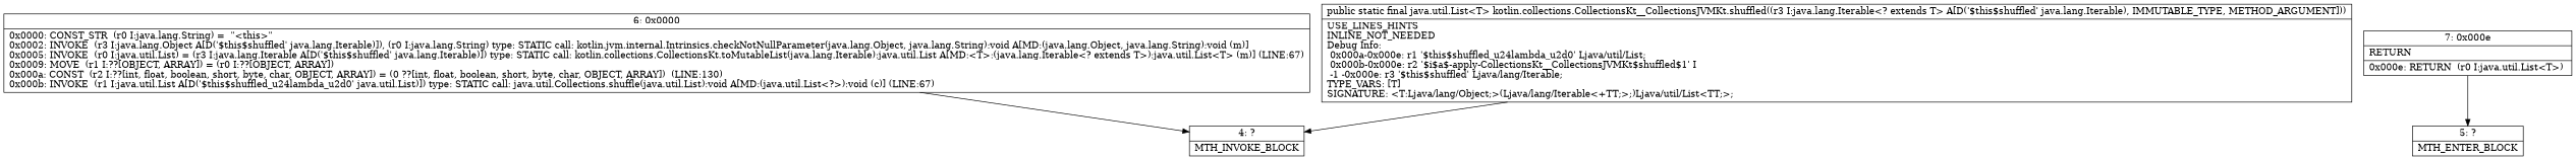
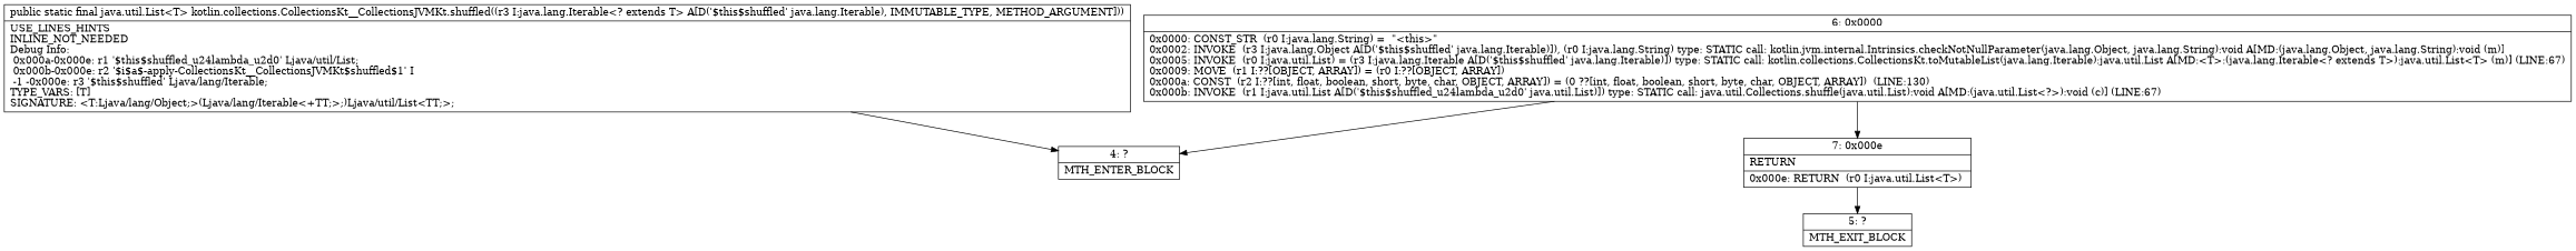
  digraph {
    node [shape=record]
-   n1 [label="{4\:\ ?|MTH_INVOKE_BLOCK\l}"]
+   n1 [label="{4\:\ ?|MTH_ENTER_BLOCK\l}"]
    n2 [label="{6\:\ 0x0000|0x0000: CONST_STR  (r0 I:java.lang.String) =  \"\<this\>\" \l0x0002: INVOKE  (r3 I:java.lang.Object A[D('$this$shuffled' java.lang.Iterable)]), (r0 I:java.lang.String) type: STATIC call: kotlin.jvm.internal.Intrinsics.checkNotNullParameter(java.lang.Object, java.lang.String):void A[MD:(java.lang.Object, java.lang.String):void (m)]\l0x0005: INVOKE  (r0 I:java.util.List) = (r3 I:java.lang.Iterable A[D('$this$shuffled' java.lang.Iterable)]) type: STATIC call: kotlin.collections.CollectionsKt.toMutableList(java.lang.Iterable):java.util.List A[MD:\<T\>:(java.lang.Iterable\<? extends T\>):java.util.List\<T\> (m)] (LINE:67)\l0x0009: MOVE  (r1 I:??[OBJECT, ARRAY]) = (r0 I:??[OBJECT, ARRAY]) \l0x000a: CONST  (r2 I:??[int, float, boolean, short, byte, char, OBJECT, ARRAY]) = (0 ??[int, float, boolean, short, byte, char, OBJECT, ARRAY])  (LINE:130)\l0x000b: INVOKE  (r1 I:java.util.List A[D('$this$shuffled_u24lambda_u2d0' java.util.List)]) type: STATIC call: java.util.Collections.shuffle(java.util.List):void A[MD:(java.util.List\<?\>):void (c)] (LINE:67)\l}"]
    n3 [label="{7\:\ 0x000e|RETURN\l|0x000e: RETURN  (r0 I:java.util.List\<T\>) \l}"]
-   n4 [label="{5\:\ ?|MTH_ENTER_BLOCK\l}"]
+   n4 [label="{5\:\ ?|MTH_EXIT_BLOCK\l}"]
    n5 [label="{public static final java.util.List\<T\> kotlin.collections.CollectionsKt__CollectionsJVMKt.shuffled((r3 I:java.lang.Iterable\<? extends T\> A[D('$this$shuffled' java.lang.Iterable), IMMUTABLE_TYPE, METHOD_ARGUMENT]))  | USE_LINES_HINTS\lINLINE_NOT_NEEDED\lDebug Info:\l  0x000a\-0x000e: r1 '$this$shuffled_u24lambda_u2d0' Ljava\/util\/List;\l  0x000b\-0x000e: r2 '$i$a$\-apply\-CollectionsKt__CollectionsJVMKt$shuffled$1' I\l  \-1 \-0x000e: r3 '$this$shuffled' Ljava\/lang\/Iterable;\lTYPE_VARS: [T]\lSIGNATURE: \<T:Ljava\/lang\/Object;\>(Ljava\/lang\/Iterable\<+TT;\>;)Ljava\/util\/List\<TT;\>;\l}"]
    n2 -> n1
+   n2 -> n3
    n3 -> n4
    n5 -> n1
  }
